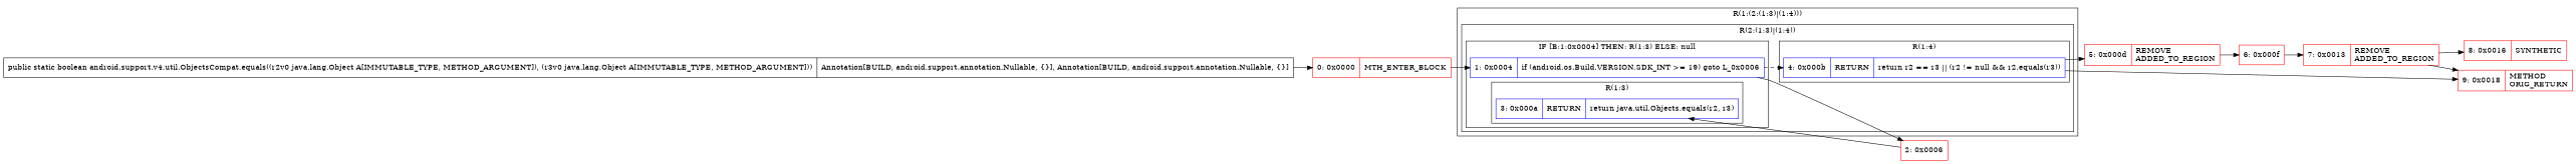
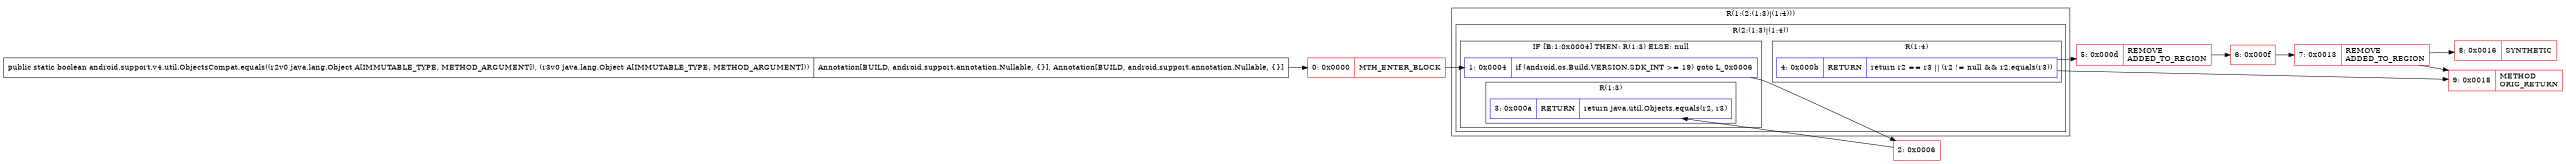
  digraph {
    rankdir=LR
    node [color=red shape=record]
    n1 [color=blue label="{3\:\ 0x000a|RETURN\l|return java.util.Objects.equals(r2, r3)\l}"]
    n2 [color=blue label="{1\:\ 0x0004|if (android.os.Build.VERSION.SDK_INT \>= 19) goto L_0x0006\l}"]
    n3 [color=blue label="{4\:\ 0x000b|RETURN\l|return r2 == r3 \|\| (r2 != null && r2.equals(r3))\l}"]
    n4 [label="{2\:\ 0x0006}"]
    n5 [label="{5\:\ 0x000d|REMOVE\lADDED_TO_REGION\l}"]
    n6 [label="{9\:\ 0x0018|METHOD\lORIG_RETURN\l}"]
    n7 [label="{6\:\ 0x000f}"]
    n8 [label="{0\:\ 0x0000|MTH_ENTER_BLOCK\l}"]
    n9 [label="{7\:\ 0x0013|REMOVE\lADDED_TO_REGION\l}"]
    n10 [label="{8\:\ 0x0016|SYNTHETIC\l}"]
    n11 [label="{public static boolean android.support.v4.util.ObjectsCompat.equals((r2v0 java.lang.Object A[IMMUTABLE_TYPE, METHOD_ARGUMENT]), (r3v0 java.lang.Object A[IMMUTABLE_TYPE, METHOD_ARGUMENT]))  | Annotation[BUILD, android.support.annotation.Nullable, \{\}], Annotation[BUILD, android.support.annotation.Nullable, \{\}]\l}" color=""]
    subgraph cluster_1 {
      label="R(1:(2:(1:3)|(1:4)))"
      subgraph cluster_2 {
        label="R(2:(1:3)|(1:4))"
        subgraph cluster_3 {
          label="IF [B:1:0x0004] THEN: R(1:3) ELSE: null"
          n2
          subgraph cluster_4 {
            label="R(1:3)"
            n1
          }
        }
        subgraph cluster_5 {
          label="R(1:4)"
          n3
        }
      }
    }
-   n2 -> n3 [style=dashed]
    n2 -> n4
    n3 -> n5
    n3 -> n6
    n4 -> n1
    n5 -> n7
    n7 -> n9
    n8 -> n2
    n9 -> n6
    n9 -> n10
    n11 -> n8
  }
